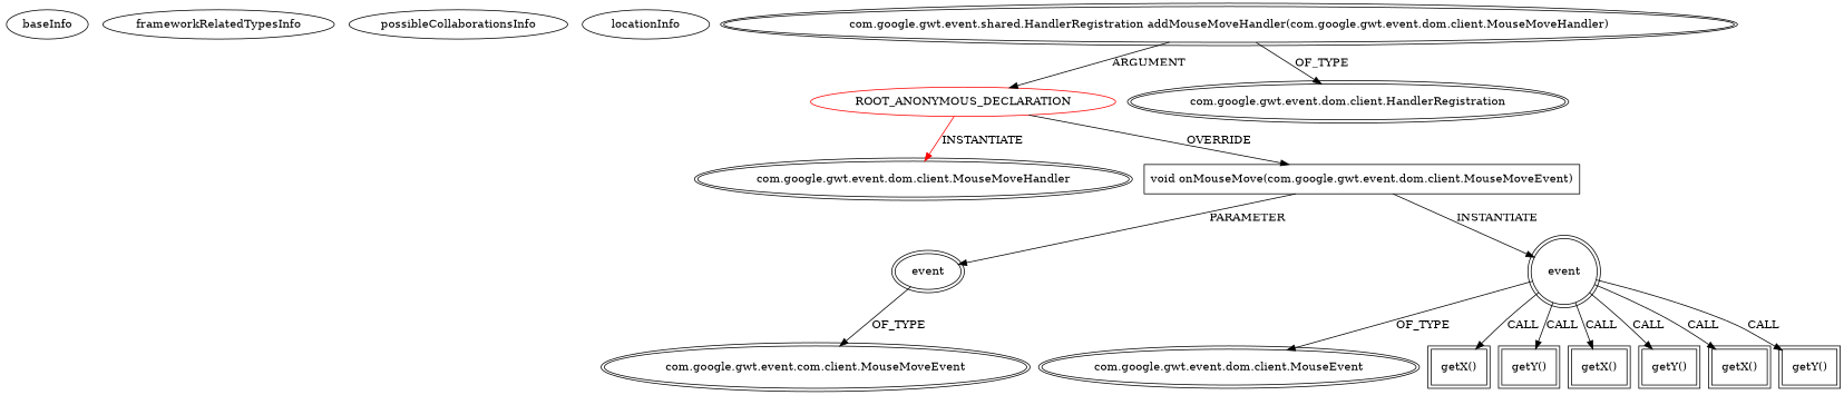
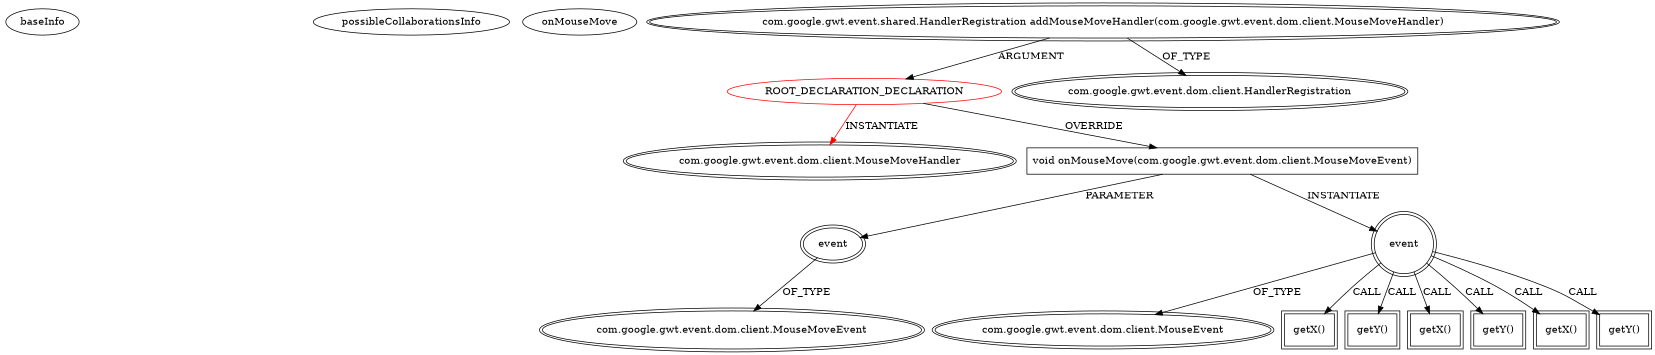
  digraph {
    node [isFrameworkType=true vertexType=INSIDE_CALL peripheries=2]
    baseInfo [category=extension_graph graphId=166 isAnonymous=true possibleRelation=false isFrameworkType="" vertexType="" peripheries=""]
-   frameworkRelatedTypesInfo [0="com.google.gwt.event.dom.client.MouseMoveHandler" isFrameworkType="" vertexType="" peripheries=""]
    possibleCollaborationsInfo [isFrameworkType="" vertexType="" peripheries=""]
-   locationInfo [contextSignature="void bind()" filePath="/Gregoor-automatonizer/automatonizer-master/src/com/automatonizer/presenter/AutomatonPresenter.java" graphId=166 projectName="Gregoor-automatonizer" isFrameworkType="" vertexType="" peripheries=""]
-   n5 [color=red isFrameworkType=false label=ROOT_ANONYMOUS_DECLARATION vertexType=ROOT_ANONYMOUS_DECLARATION peripheries=""]
+   locationInfo [contextSignature="void bind()" filePath="/Gregoor-automatonizer/automatonizer-master/src/com/automatonizer/presenter/AutomatonPresenter.java" graphId=166 projectName="Gregoor-automatonizer" label=onMouseMove isFrameworkType="" vertexType="" peripheries=""]
+   n5 [color=red isFrameworkType=false label=ROOT_DECLARATION_DECLARATION vertexType=ROOT_ANONYMOUS_DECLARATION peripheries=""]
    n6 [label="com.google.gwt.event.dom.client.MouseMoveHandler" vertexType=FRAMEWORK_INTERFACE_TYPE]
    n7 [isFrameworkType=false label="void onMouseMove(com.google.gwt.event.dom.client.MouseMoveEvent)" shape=box vertexType=OVERRIDING_METHOD_DECLARATION peripheries=""]
    n8 [label=event vertexType=PARAMETER_DECLARATION]
    n9 [label=event shape=circle vertexType=VARIABLE_EXPRESION]
    n10 [label="com.google.gwt.event.shared.HandlerRegistration addMouseMoveHandler(com.google.gwt.event.dom.client.MouseMoveHandler)" vertexType=OUTSIDE_CALL]
    n11 [label="com.google.gwt.event.dom.client.HandlerRegistration" vertexType=FRAMEWORK_INTERFACE_TYPE]
-   n12 [label="com.google.gwt.event.com.client.MouseMoveEvent" vertexType=FRAMEWORK_CLASS_TYPE]
+   n12 [label="com.google.gwt.event.dom.client.MouseMoveEvent" vertexType=FRAMEWORK_CLASS_TYPE]
    n13 [label="com.google.gwt.event.dom.client.MouseEvent" vertexType=FRAMEWORK_CLASS_TYPE]
    n14 [label="getX()" shape=box]
    n15 [label="getY()" shape=box]
    n16 [label="getX()" shape=box]
    n17 [label="getY()" shape=box]
    n18 [label="getX()" shape=box]
    n19 [label="getY()" shape=box]
    n5 -> n6 [color=red label=INSTANTIATE]
    n5 -> n7 [label=OVERRIDE]
    n7 -> n8 [label=PARAMETER]
    n7 -> n9 [label=INSTANTIATE]
    n8 -> n12 [label=OF_TYPE]
    n9 -> n13 [label=OF_TYPE]
    n9 -> n14 [label=CALL]
    n9 -> n15 [label=CALL]
    n9 -> n16 [label=CALL]
    n9 -> n17 [label=CALL]
    n9 -> n18 [label=CALL]
    n9 -> n19 [label=CALL]
    n10 -> n5 [label=ARGUMENT]
    n10 -> n11 [label=OF_TYPE]
  }
